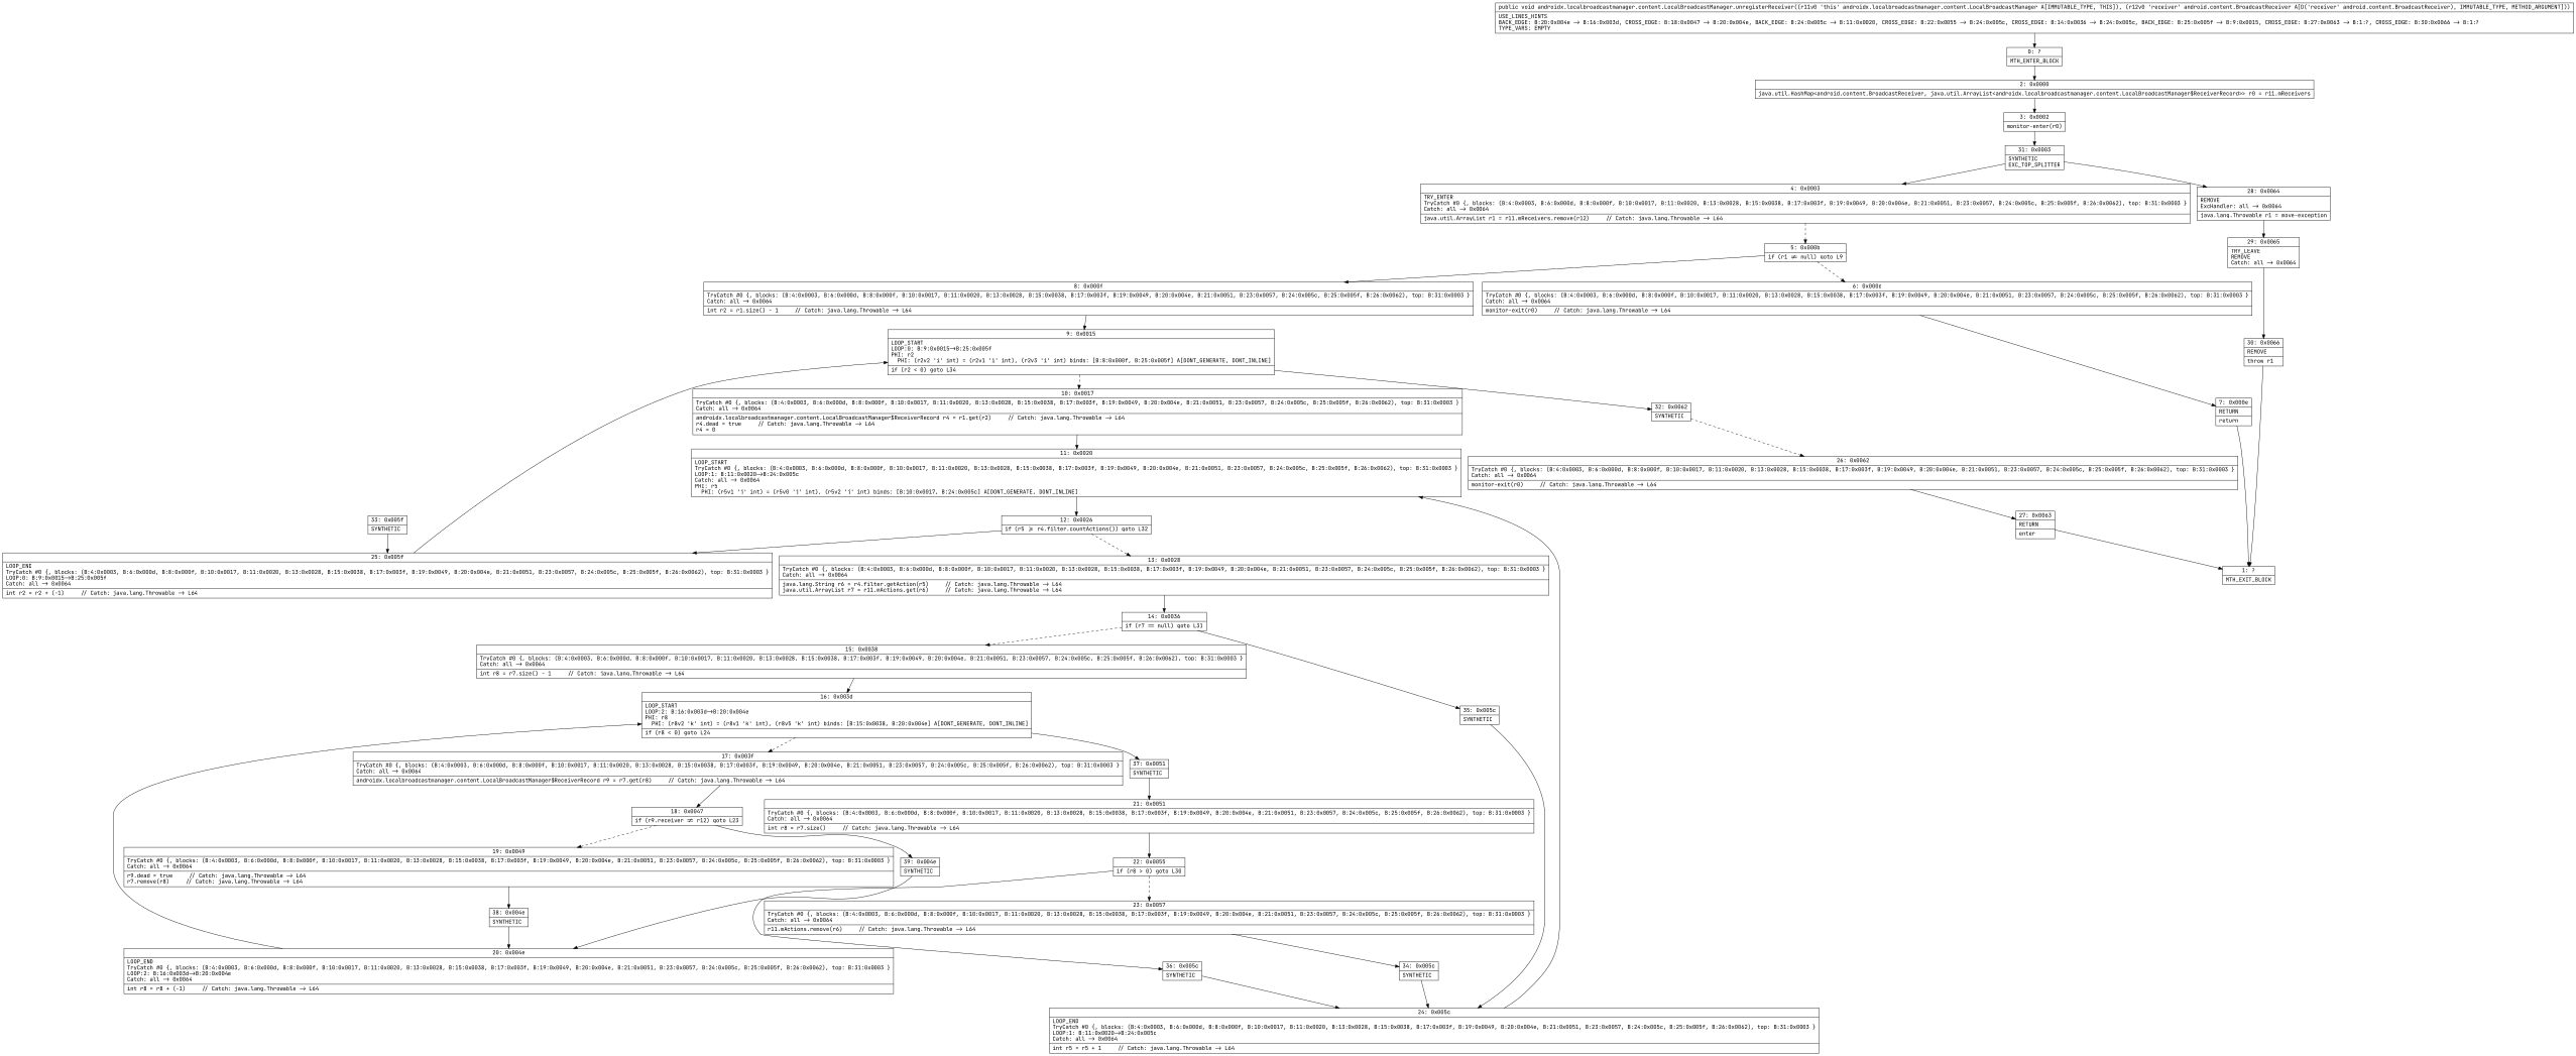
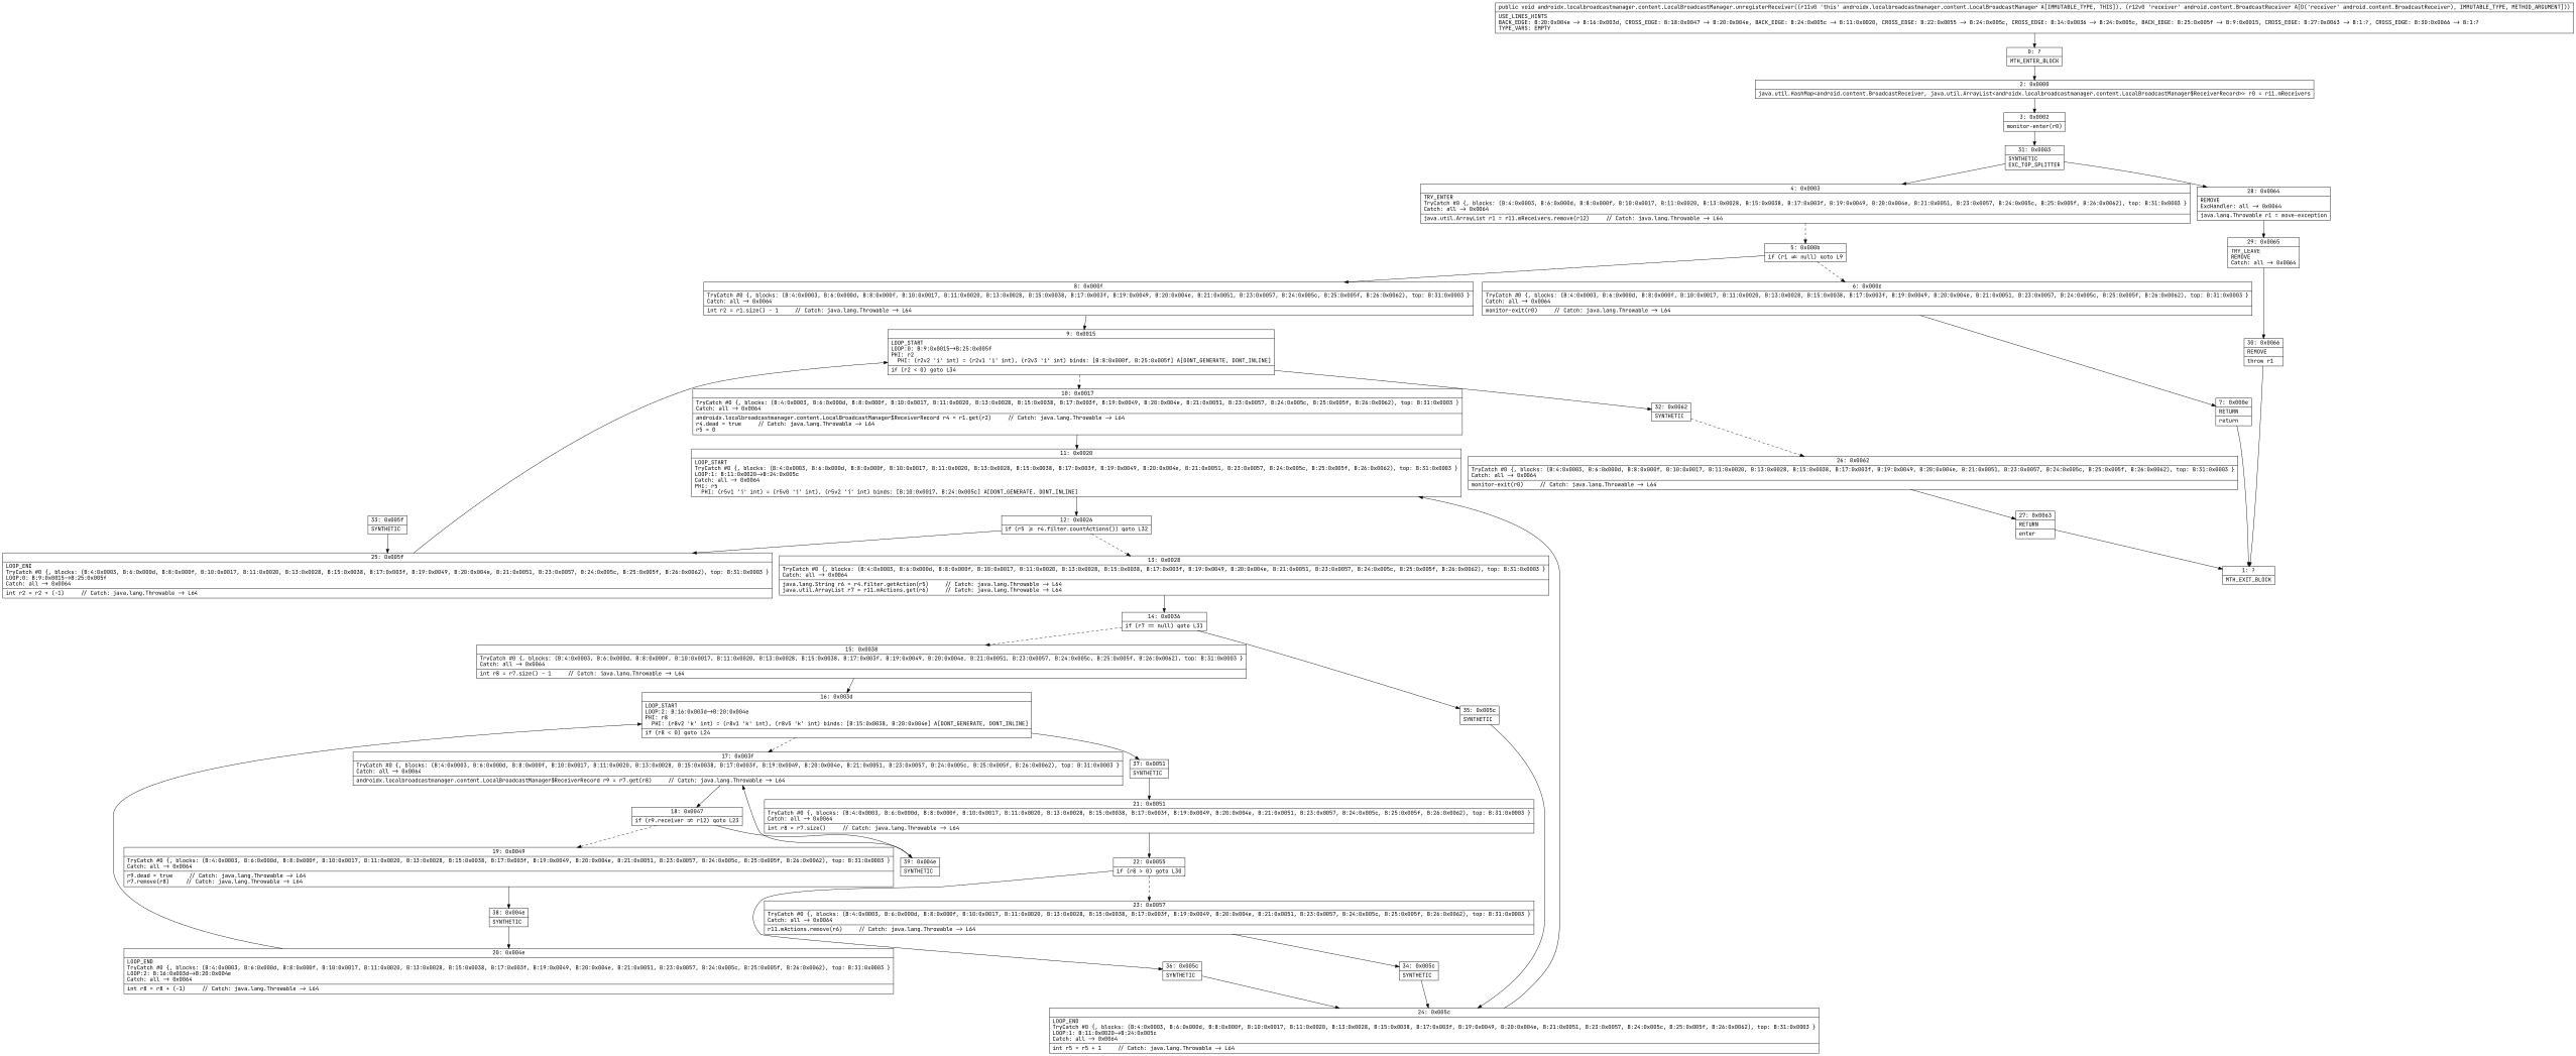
  digraph {
    fontname="JetBrains Mono"
    node [fontname="JetBrains Mono" shape=record]
    edge [fontname="JetBrains Mono"]
    n1 [label="{0\:\ ?|MTH_ENTER_BLOCK\l}"]
    n2 [label="{2\:\ 0x0000|java.util.HashMap\<android.content.BroadcastReceiver, java.util.ArrayList\<androidx.localbroadcastmanager.content.LocalBroadcastManager$ReceiverRecord\>\> r0 = r11.mReceivers\l}"]
    n3 [label="{3\:\ 0x0002|monitor\-enter(r0)\l}"]
    n4 [label="{31\:\ 0x0003|SYNTHETIC\lEXC_TOP_SPLITTER\l}"]
    n5 [label="{4\:\ 0x0003|TRY_ENTER\lTryCatch #0 \{, blocks: (B:4:0x0003, B:6:0x000d, B:8:0x000f, B:10:0x0017, B:11:0x0020, B:13:0x0028, B:15:0x0038, B:17:0x003f, B:19:0x0049, B:20:0x004e, B:21:0x0051, B:23:0x0057, B:24:0x005c, B:25:0x005f, B:26:0x0062), top: B:31:0x0003 \}\lCatch: all \-\> 0x0064\l|java.util.ArrayList r1 = r11.mReceivers.remove(r12)     \/\/ Catch: java.lang.Throwable \-\> L64\l}"]
    n6 [label="{28\:\ 0x0064|REMOVE\lExcHandler: all \-\> 0x0064\l|java.lang.Throwable r1 = move\-exception\l}"]
    n7 [label="{5\:\ 0x000b|if (r1 != null) goto L9\l}"]
    n8 [label="{29\:\ 0x0065|TRY_LEAVE\lREMOVE\lCatch: all \-\> 0x0064\l}"]
    n9 [label="{6\:\ 0x000d|TryCatch #0 \{, blocks: (B:4:0x0003, B:6:0x000d, B:8:0x000f, B:10:0x0017, B:11:0x0020, B:13:0x0028, B:15:0x0038, B:17:0x003f, B:19:0x0049, B:20:0x004e, B:21:0x0051, B:23:0x0057, B:24:0x005c, B:25:0x005f, B:26:0x0062), top: B:31:0x0003 \}\lCatch: all \-\> 0x0064\l|monitor\-exit(r0)     \/\/ Catch: java.lang.Throwable \-\> L64\l}"]
    n10 [label="{8\:\ 0x000f|TryCatch #0 \{, blocks: (B:4:0x0003, B:6:0x000d, B:8:0x000f, B:10:0x0017, B:11:0x0020, B:13:0x0028, B:15:0x0038, B:17:0x003f, B:19:0x0049, B:20:0x004e, B:21:0x0051, B:23:0x0057, B:24:0x005c, B:25:0x005f, B:26:0x0062), top: B:31:0x0003 \}\lCatch: all \-\> 0x0064\l|int r2 = r1.size() \- 1     \/\/ Catch: java.lang.Throwable \-\> L64\l}"]
    n11 [label="{7\:\ 0x000e|RETURN\l|return\l}"]
    n12 [label="{9\:\ 0x0015|LOOP_START\lLOOP:0: B:9:0x0015\-\>B:25:0x005f\lPHI: r2 \l  PHI: (r2v2 'i' int) = (r2v1 'i' int), (r2v3 'i' int) binds: [B:8:0x000f, B:25:0x005f] A[DONT_GENERATE, DONT_INLINE]\l|if (r2 \< 0) goto L34\l}"]
    n13 [label="{1\:\ ?|MTH_EXIT_BLOCK\l}"]
-   n14 [label="{10\:\ 0x0017|TryCatch #0 \{, blocks: (B:4:0x0003, B:6:0x000d, B:8:0x000f, B:10:0x0017, B:11:0x0020, B:13:0x0028, B:15:0x0038, B:17:0x003f, B:19:0x0049, B:20:0x004e, B:21:0x0051, B:23:0x0057, B:24:0x005c, B:25:0x005f, B:26:0x0062), top: B:31:0x0003 \}\lCatch: all \-\> 0x0064\l|androidx.localbroadcastmanager.content.LocalBroadcastManager$ReceiverRecord r4 = r1.get(r2)     \/\/ Catch: java.lang.Throwable \-\> L64\lr4.dead = true     \/\/ Catch: java.lang.Throwable \-\> L64\lr4 = 0\l}"]
+   n14 [label="{10\:\ 0x0017|TryCatch #0 \{, blocks: (B:4:0x0003, B:6:0x000d, B:8:0x000f, B:10:0x0017, B:11:0x0020, B:13:0x0028, B:15:0x0038, B:17:0x003f, B:19:0x0049, B:20:0x004e, B:21:0x0051, B:23:0x0057, B:24:0x005c, B:25:0x005f, B:26:0x0062), top: B:31:0x0003 \}\lCatch: all \-\> 0x0064\l|androidx.localbroadcastmanager.content.LocalBroadcastManager$ReceiverRecord r4 = r1.get(r2)     \/\/ Catch: java.lang.Throwable \-\> L64\lr4.dead = true     \/\/ Catch: java.lang.Throwable \-\> L64\lr5 = 0\l}"]
    n15 [label="{32\:\ 0x0062|SYNTHETIC\l}"]
    n16 [label="{11\:\ 0x0020|LOOP_START\lTryCatch #0 \{, blocks: (B:4:0x0003, B:6:0x000d, B:8:0x000f, B:10:0x0017, B:11:0x0020, B:13:0x0028, B:15:0x0038, B:17:0x003f, B:19:0x0049, B:20:0x004e, B:21:0x0051, B:23:0x0057, B:24:0x005c, B:25:0x005f, B:26:0x0062), top: B:31:0x0003 \}\lLOOP:1: B:11:0x0020\-\>B:24:0x005c\lCatch: all \-\> 0x0064\lPHI: r5 \l  PHI: (r5v1 'j' int) = (r5v0 'j' int), (r5v2 'j' int) binds: [B:10:0x0017, B:24:0x005c] A[DONT_GENERATE, DONT_INLINE]\l}"]
    n17 [label="{26\:\ 0x0062|TryCatch #0 \{, blocks: (B:4:0x0003, B:6:0x000d, B:8:0x000f, B:10:0x0017, B:11:0x0020, B:13:0x0028, B:15:0x0038, B:17:0x003f, B:19:0x0049, B:20:0x004e, B:21:0x0051, B:23:0x0057, B:24:0x005c, B:25:0x005f, B:26:0x0062), top: B:31:0x0003 \}\lCatch: all \-\> 0x0064\l|monitor\-exit(r0)     \/\/ Catch: java.lang.Throwable \-\> L64\l}"]
    n18 [label="{12\:\ 0x0026|if (r5 \>= r4.filter.countActions()) goto L32\l}"]
    n19 [label="{13\:\ 0x0028|TryCatch #0 \{, blocks: (B:4:0x0003, B:6:0x000d, B:8:0x000f, B:10:0x0017, B:11:0x0020, B:13:0x0028, B:15:0x0038, B:17:0x003f, B:19:0x0049, B:20:0x004e, B:21:0x0051, B:23:0x0057, B:24:0x005c, B:25:0x005f, B:26:0x0062), top: B:31:0x0003 \}\lCatch: all \-\> 0x0064\l|java.lang.String r6 = r4.filter.getAction(r5)     \/\/ Catch: java.lang.Throwable \-\> L64\ljava.util.ArrayList r7 = r11.mActions.get(r6)     \/\/ Catch: java.lang.Throwable \-\> L64\l}"]
    n20 [label="{25\:\ 0x005f|LOOP_END\lTryCatch #0 \{, blocks: (B:4:0x0003, B:6:0x000d, B:8:0x000f, B:10:0x0017, B:11:0x0020, B:13:0x0028, B:15:0x0038, B:17:0x003f, B:19:0x0049, B:20:0x004e, B:21:0x0051, B:23:0x0057, B:24:0x005c, B:25:0x005f, B:26:0x0062), top: B:31:0x0003 \}\lLOOP:0: B:9:0x0015\-\>B:25:0x005f\lCatch: all \-\> 0x0064\l|int r2 = r2 + (\-1)     \/\/ Catch: java.lang.Throwable \-\> L64\l}"]
    n21 [label="{14\:\ 0x0036|if (r7 == null) goto L31\l}"]
    n22 [label="{33\:\ 0x005f|SYNTHETIC\l}"]
    n23 [label="{15\:\ 0x0038|TryCatch #0 \{, blocks: (B:4:0x0003, B:6:0x000d, B:8:0x000f, B:10:0x0017, B:11:0x0020, B:13:0x0028, B:15:0x0038, B:17:0x003f, B:19:0x0049, B:20:0x004e, B:21:0x0051, B:23:0x0057, B:24:0x005c, B:25:0x005f, B:26:0x0062), top: B:31:0x0003 \}\lCatch: all \-\> 0x0064\l|int r8 = r7.size() \- 1     \/\/ Catch: java.lang.Throwable \-\> L64\l}"]
    n24 [label="{35\:\ 0x005c|SYNTHETIC\l}"]
    n25 [label="{16\:\ 0x003d|LOOP_START\lLOOP:2: B:16:0x003d\-\>B:20:0x004e\lPHI: r8 \l  PHI: (r8v2 'k' int) = (r8v1 'k' int), (r8v5 'k' int) binds: [B:15:0x0038, B:20:0x004e] A[DONT_GENERATE, DONT_INLINE]\l|if (r8 \< 0) goto L24\l}"]
    n26 [label="{24\:\ 0x005c|LOOP_END\lTryCatch #0 \{, blocks: (B:4:0x0003, B:6:0x000d, B:8:0x000f, B:10:0x0017, B:11:0x0020, B:13:0x0028, B:15:0x0038, B:17:0x003f, B:19:0x0049, B:20:0x004e, B:21:0x0051, B:23:0x0057, B:24:0x005c, B:25:0x005f, B:26:0x0062), top: B:31:0x0003 \}\lLOOP:1: B:11:0x0020\-\>B:24:0x005c\lCatch: all \-\> 0x0064\l|int r5 = r5 + 1     \/\/ Catch: java.lang.Throwable \-\> L64\l}"]
    n27 [label="{17\:\ 0x003f|TryCatch #0 \{, blocks: (B:4:0x0003, B:6:0x000d, B:8:0x000f, B:10:0x0017, B:11:0x0020, B:13:0x0028, B:15:0x0038, B:17:0x003f, B:19:0x0049, B:20:0x004e, B:21:0x0051, B:23:0x0057, B:24:0x005c, B:25:0x005f, B:26:0x0062), top: B:31:0x0003 \}\lCatch: all \-\> 0x0064\l|androidx.localbroadcastmanager.content.LocalBroadcastManager$ReceiverRecord r9 = r7.get(r8)     \/\/ Catch: java.lang.Throwable \-\> L64\l}"]
    n28 [label="{37\:\ 0x0051|SYNTHETIC\l}"]
    n29 [label="{18\:\ 0x0047|if (r9.receiver != r12) goto L23\l}"]
    n30 [label="{21\:\ 0x0051|TryCatch #0 \{, blocks: (B:4:0x0003, B:6:0x000d, B:8:0x000f, B:10:0x0017, B:11:0x0020, B:13:0x0028, B:15:0x0038, B:17:0x003f, B:19:0x0049, B:20:0x004e, B:21:0x0051, B:23:0x0057, B:24:0x005c, B:25:0x005f, B:26:0x0062), top: B:31:0x0003 \}\lCatch: all \-\> 0x0064\l|int r8 = r7.size()     \/\/ Catch: java.lang.Throwable \-\> L64\l}"]
    n31 [label="{19\:\ 0x0049|TryCatch #0 \{, blocks: (B:4:0x0003, B:6:0x000d, B:8:0x000f, B:10:0x0017, B:11:0x0020, B:13:0x0028, B:15:0x0038, B:17:0x003f, B:19:0x0049, B:20:0x004e, B:21:0x0051, B:23:0x0057, B:24:0x005c, B:25:0x005f, B:26:0x0062), top: B:31:0x0003 \}\lCatch: all \-\> 0x0064\l|r9.dead = true     \/\/ Catch: java.lang.Throwable \-\> L64\lr7.remove(r8)     \/\/ Catch: java.lang.Throwable \-\> L64\l}"]
    n32 [label="{39\:\ 0x004e|SYNTHETIC\l}"]
    n33 [label="{38\:\ 0x004e|SYNTHETIC\l}"]
    n34 [label="{20\:\ 0x004e|LOOP_END\lTryCatch #0 \{, blocks: (B:4:0x0003, B:6:0x000d, B:8:0x000f, B:10:0x0017, B:11:0x0020, B:13:0x0028, B:15:0x0038, B:17:0x003f, B:19:0x0049, B:20:0x004e, B:21:0x0051, B:23:0x0057, B:24:0x005c, B:25:0x005f, B:26:0x0062), top: B:31:0x0003 \}\lLOOP:2: B:16:0x003d\-\>B:20:0x004e\lCatch: all \-\> 0x0064\l|int r8 = r8 + (\-1)     \/\/ Catch: java.lang.Throwable \-\> L64\l}"]
    n35 [label="{22\:\ 0x0055|if (r8 \> 0) goto L30\l}"]
    n36 [label="{23\:\ 0x0057|TryCatch #0 \{, blocks: (B:4:0x0003, B:6:0x000d, B:8:0x000f, B:10:0x0017, B:11:0x0020, B:13:0x0028, B:15:0x0038, B:17:0x003f, B:19:0x0049, B:20:0x004e, B:21:0x0051, B:23:0x0057, B:24:0x005c, B:25:0x005f, B:26:0x0062), top: B:31:0x0003 \}\lCatch: all \-\> 0x0064\l|r11.mActions.remove(r6)     \/\/ Catch: java.lang.Throwable \-\> L64\l}"]
    n37 [label="{36\:\ 0x005c|SYNTHETIC\l}"]
    n38 [label="{34\:\ 0x005c|SYNTHETIC\l}"]
    n39 [label="{27\:\ 0x0063|RETURN\l|enter\l}"]
    n40 [label="{30\:\ 0x0066|REMOVE\l|throw r1\l}"]
    n41 [label="{public void androidx.localbroadcastmanager.content.LocalBroadcastManager.unregisterReceiver((r11v0 'this' androidx.localbroadcastmanager.content.LocalBroadcastManager A[IMMUTABLE_TYPE, THIS]), (r12v0 'receiver' android.content.BroadcastReceiver A[D('receiver' android.content.BroadcastReceiver), IMMUTABLE_TYPE, METHOD_ARGUMENT]))  | USE_LINES_HINTS\lBACK_EDGE: B:20:0x004e \-\> B:16:0x003d, CROSS_EDGE: B:18:0x0047 \-\> B:20:0x004e, BACK_EDGE: B:24:0x005c \-\> B:11:0x0020, CROSS_EDGE: B:22:0x0055 \-\> B:24:0x005c, CROSS_EDGE: B:14:0x0036 \-\> B:24:0x005c, BACK_EDGE: B:25:0x005f \-\> B:9:0x0015, CROSS_EDGE: B:27:0x0063 \-\> B:1:?, CROSS_EDGE: B:30:0x0066 \-\> B:1:?\lTYPE_VARS: EMPTY\l}"]
    n1 -> n2
    n2 -> n3
    n3 -> n4
    n4 -> n5
    n4 -> n6
    n5 -> n7 [style=dashed]
    n6 -> n8
    n7 -> n9 [style=dashed]
    n7 -> n10
    n8 -> n40
    n9 -> n11
    n10 -> n12
    n11 -> n13
    n12 -> n14 [style=dashed]
    n12 -> n15
    n14 -> n16
    n15 -> n17 [style=dashed]
    n16 -> n18
    n17 -> n39
    n18 -> n19 [style=dashed]
    n18 -> n20
    n19 -> n21
    n20 -> n12
    n21 -> n23 [style=dashed]
    n21 -> n24
    n22 -> n20
    n23 -> n25
    n24 -> n26
    n25 -> n27 [style=dashed]
    n25 -> n28
    n26 -> n16
    n27 -> n29
    n28 -> n30
    n29 -> n31 [style=dashed]
    n29 -> n32
    n30 -> n35
    n31 -> n33
-   n32 -> n34
+   n32 -> n27
    n33 -> n34
    n34 -> n25
    n35 -> n36 [style=dashed]
    n35 -> n37
    n36 -> n38
    n37 -> n26
    n38 -> n26
    n39 -> n13
    n40 -> n13
    n41 -> n1
  }
